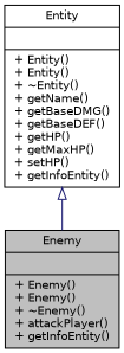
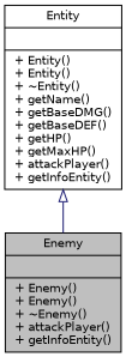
  digraph {
    fontname="DejaVu Sans"
    node [color=black fontname="DejaVu Sans" fontsize=10 shape=record style=filled]
    n1 [fillcolor=grey75 fontcolor=black height=0.2 label="{Enemy\n||+ Enemy()\l+ Enemy()\l+ ~Enemy()\l+ attackPlayer()\l+ getInfoEntity()\l}" width=0.4]
-   n2 [fillcolor=white height=0.2 label="{Entity\n||+ Entity()\l+ Entity()\l+ ~Entity()\l+ getName()\l+ getBaseDMG()\l+ getBaseDEF()\l+ getHP()\l+ getMaxHP()\l+ setHP()\l+ getInfoEntity()\l}" width=0.4]
+   n2 [fillcolor=white height=0.2 label="{Entity\n||+ Entity()\l+ Entity()\l+ ~Entity()\l+ getName()\l+ getBaseDMG()\l+ getBaseDEF()\l+ getHP()\l+ getMaxHP()\l+ attackPlayer()\l+ getInfoEntity()\l}" width=0.4]
    n2 -> n1 [arrowtail=onormal color=midnightblue dir=back fontname="DejaVu Sans" fontsize=10 labelfontname=Helvetica labelfontsize=10 style=solid]
  }
